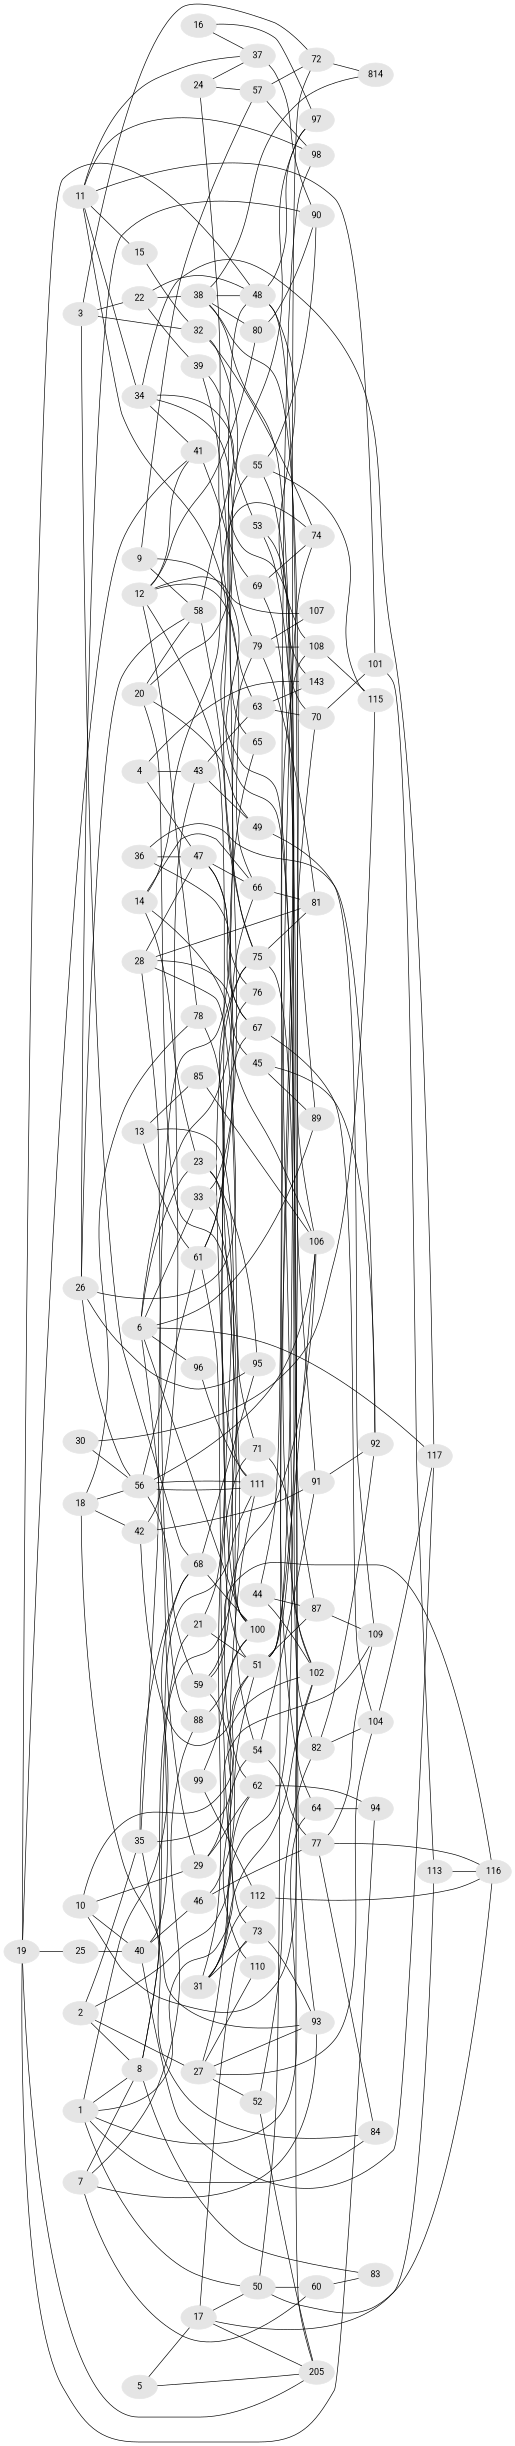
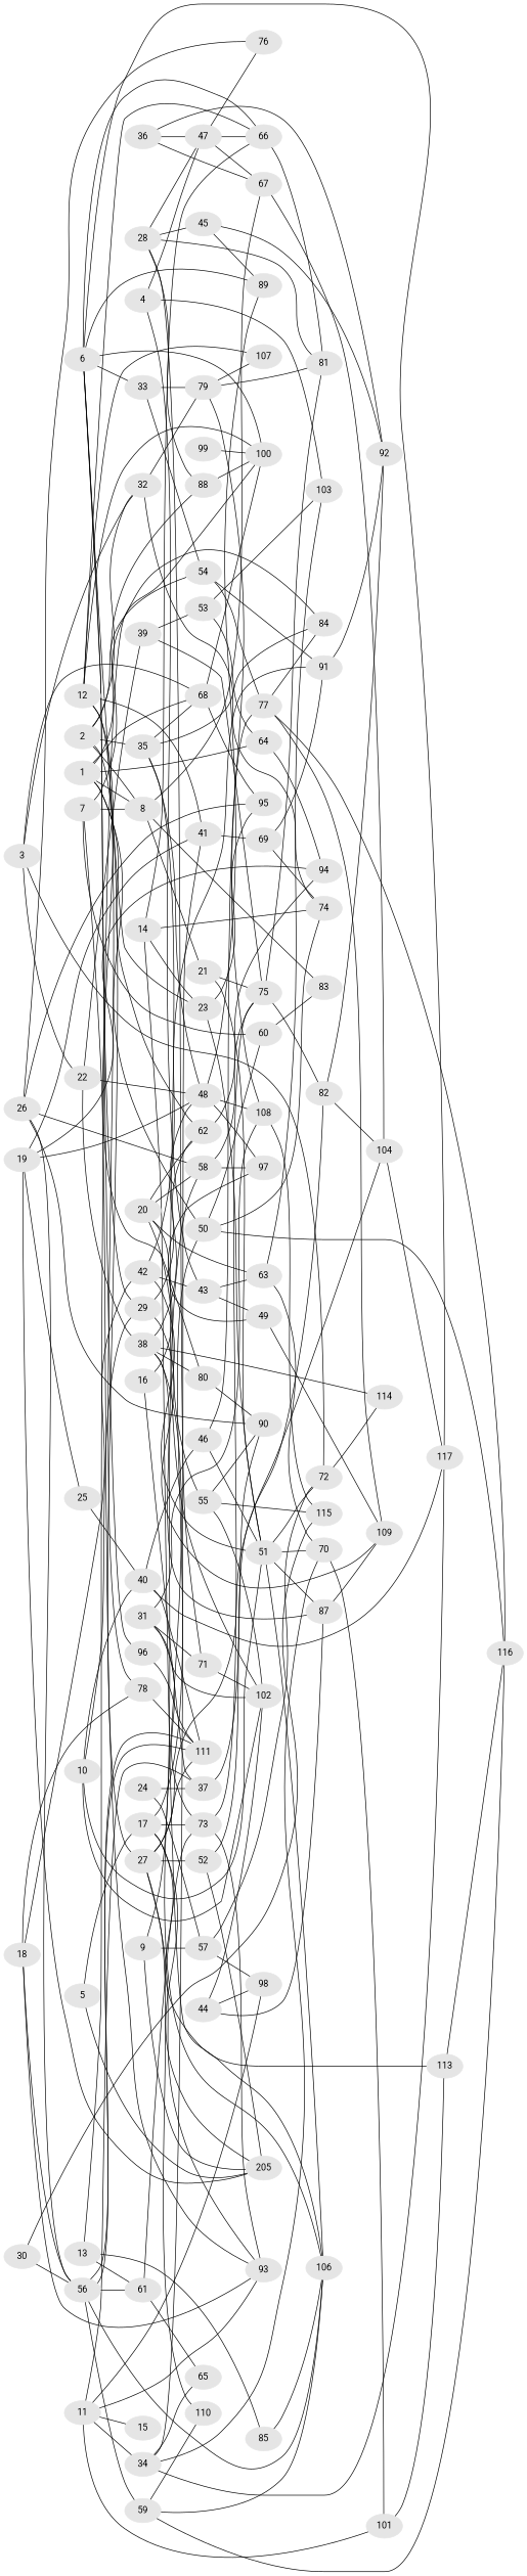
  graph {
    fontname=Roboto
    rankdir=LR
    node [color=gray90 fontname=Roboto style=filled]
    edge [fontname=Roboto]
    1
    8
    50
    62
    64
    68
    84
    21
    67
    83
    60
    74
    116
    94
    100
    95
    2
    27
    35
    54
    93
    52
    104
    110
    111
    102
    48
    91
    77
    3
    22
    32
    72
    38
    39
    79
-   114 [label=814]
+   114
    4
    43
    47
-   103 [label=143]
+   103
    49
    63
    66
    76
    5
    17
    n48 [label=205]
    73
    113
    6
    23
    29
    33
    89
    96
    117
    51
    109
    81
    7
    88
    75
    9
    57
    58
    98
    97
    10
    40
    46
    106
    70
    87
    11
    15
    34
    37
    101
    41
    65
    90
    12
    78
    80
    107
    69
    13
    61
    85
    14
    16
    18
    42
    56
    59
    19
    25
    108
    20
    55
    115
    82
    53
    24
    26
    28
    45
    71
    92
    30
    31
-   112
    36
    44
    99
    1 -- 8
    1 -- 50
    1 -- 62
    1 -- 64
    1 -- 68
    1 -- 84
    8 -- 21
    8 -- 67
    8 -- 83
    50 -- 60
    50 -- 74
    50 -- 116
    62 -- 94
    64 -- 94
    68 -- 100
    68 -- 95
    21 -- 51
    21 -- 75
    67 -- 104
    60 -- 83
    2 -- 8
    2 -- 27
    2 -- 35
    2 -- 54
    27 -- 93
    27 -- 52
    27 -- 104
    27 -- 110
    27 -- 111
    35 -- 68
    35 -- 84
    35 -- 102
    35 -- 48
    54 -- 91
    54 -- 77
    52 -- n48
    52 -- 82
    104 -- 117
    48 -- 89
    48 -- 97
    48 -- 108
    91 -- 92
    77 -- 84
    77 -- 116
    77 -- 109
    3 -- 68
    3 -- 22
    3 -- 32
    3 -- 72
    22 -- 48
    22 -- 38
    22 -- 39
    32 -- 74
    32 -- 79
    72 -- 114
    38 -- 48
    38 -- 114
    38 -- 106
    38 -- 87
    38 -- 80
    39 -- 75
    39 -- 53
    79 -- 81
    79 -- 107
    79 -- 108
    4 -- 43
    4 -- 47
    4 -- 103
    43 -- 49
    43 -- 63
    47 -- 67
    47 -- 66
    47 -- 76
    49 -- 109
    63 -- 103
    63 -- 70
    66 -- 81
    5 -- 17
    5 -- n48
    17 -- 50
    17 -- n48
    17 -- 73
    17 -- 113
    73 -- 93
    113 -- 116
    6 -- 100
    6 -- 66
    6 -- 23
    6 -- 29
    6 -- 33
    6 -- 89
    6 -- 96
    6 -- 117
    23 -- 95
    23 -- 51
    29 -- 62
    29 -- 109
    33 -- 54
    33 -- 79
    96 -- 111
    51 -- 72
    51 -- 106
    51 -- 70
    51 -- 87
    7 -- 8
    7 -- 60
    7 -- 93
    7 -- 88
    88 -- 100
    75 -- 81
    75 -- 82
    9 -- n48
    9 -- 57
    9 -- 58
    57 -- 72
    57 -- 98
    58 -- 75
    58 -- 97
    10 -- 102
    10 -- 29
    10 -- 51
    10 -- 40
    40 -- 111
    40 -- 117
    40 -- 46
    46 -- 77
    46 -- 51
    70 -- 101
    87 -- 109
    11 -- 93
    11 -- 98
    11 -- 15
    11 -- 34
    11 -- 37
    11 -- 101
-   15 -- 32
+   2 -- 32
    34 -- 117
    34 -- 70
    34 -- 41
    34 -- 65
    37 -- 90
    101 -- 113
    41 -- 69
    12 -- 100
    12 -- 66
    12 -- 41
    12 -- 78
    12 -- 80
    12 -- 107
    78 -- 111
    80 -- 90
    69 -- 74
    69 -- 91
    13 -- 100
    13 -- 61
    13 -- 85
    61 -- 73
-   61 -- 75
+   73 -- 75
    61 -- 65
    85 -- 106
    14 -- 74
    14 -- 66
    14 -- 23
    14 -- 106
    16 -- 97
    16 -- 37
    18 -- 93
    18 -- 78
    18 -- 42
    18 -- 56
    42 -- 91
    42 -- 43
    42 -- 51
    56 -- 111
    56 -- 111
    56 -- 106
    56 -- 61
    56 -- 59
    59 -- 116
    59 -- 110
    59 -- 106
    19 -- 94
    19 -- 48
    19 -- n48
    19 -- 41
    19 -- 25
    25 -- 40
    108 -- 115
    20 -- 62
    20 -- 49
-   24 -- 63
+   20 -- 63
    20 -- 58
    20 -- 55
    55 -- 102
    55 -- 90
    55 -- 115
    82 -- 104
    82 -- 92
    53 -- 64
    53 -- 103
    24 -- 57
    24 -- 37
    26 -- 95
    26 -- 76
    26 -- 58
    26 -- 90
    26 -- 56
    28 -- 47
    28 -- 81
    28 -- 88
    28 -- 45
    28 -- 71
    45 -- 89
    45 -- 92
    71 -- 102
    30 -- 56
    30 -- 115
    31 -- 102
    31 -- 73
    31 -- 108
    31 -- 71
-   31 -- 112
-   112 -- 116
    36 -- 67
    36 -- 47
    36 -- 92
    44 -- 102
    44 -- 98
    44 -- 87
    99 -- 100
-   99 -- 112
  }
